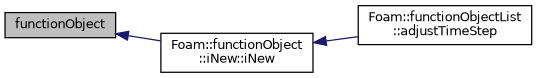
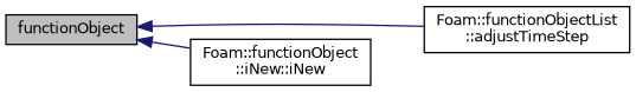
  digraph {
    rankdir=LR
    node [color=black fontname=Helvetica fontsize=10 shape=record]
    edge [color=midnightblue dir=back fontname=Helvetica fontsize=10 labelfontname=Helvetica labelfontsize=10 style=solid]
    n1 [fillcolor=grey75 fontcolor=black height=0.2 label=functionObject style=filled width=0.4]
    n2 [height=0.2 label="Foam::functionObjectList\l::adjustTimeStep" width=0.4]
    n3 [height=0.2 label="Foam::functionObject\l::iNew::iNew" width=0.4]
-   n3 -> n2
+   n1 -> n2
    n1 -> n3
  }
